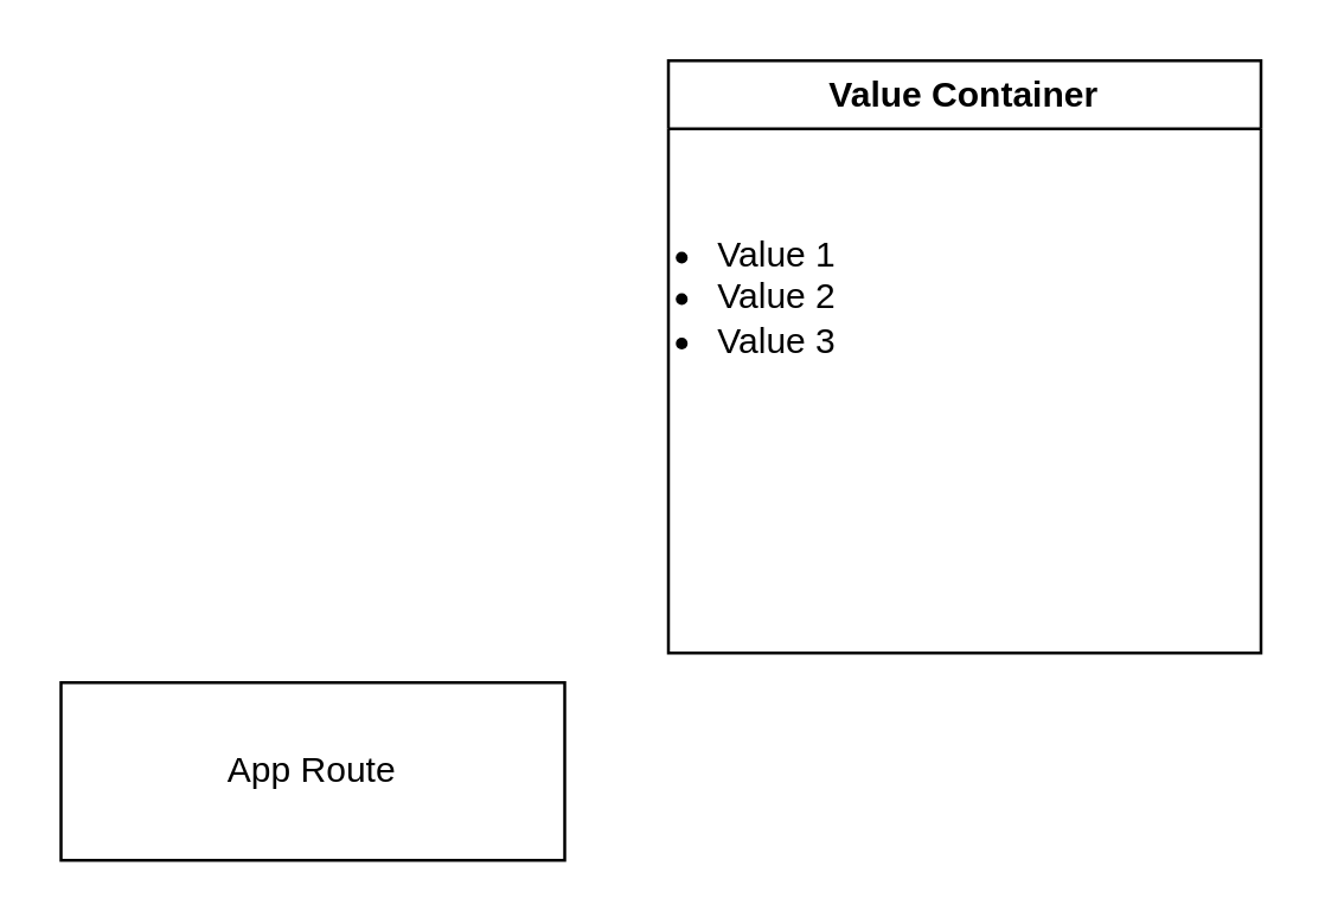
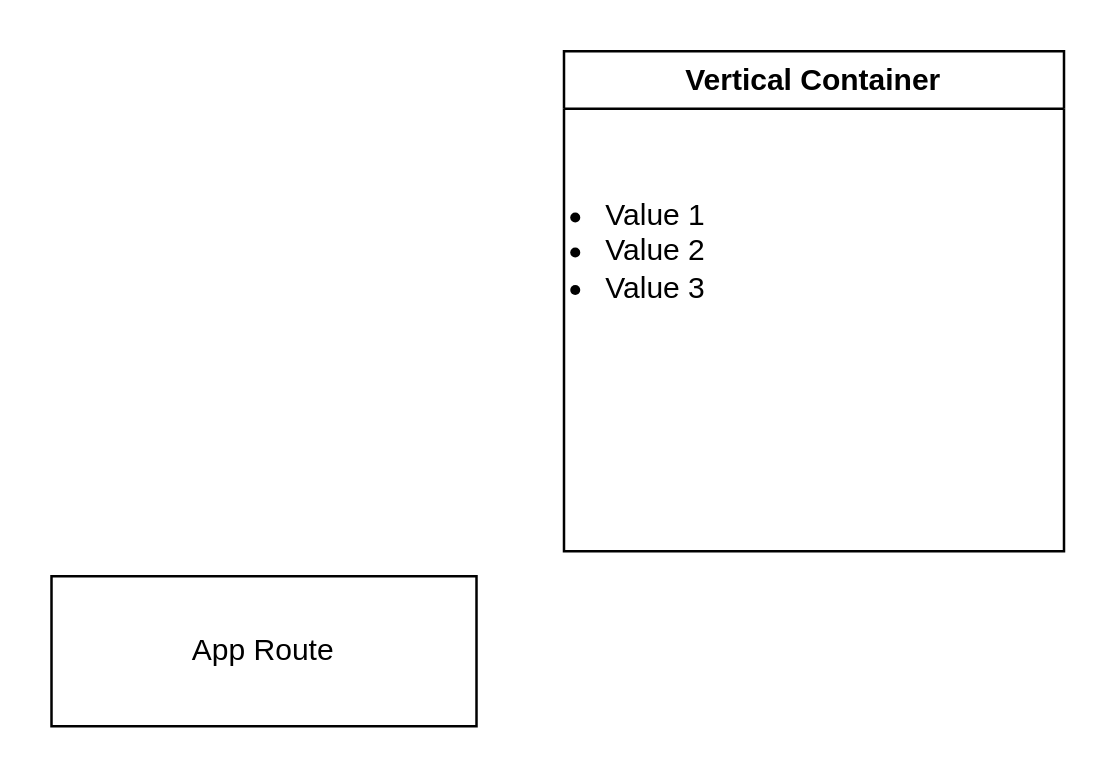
  <mxCell id="0" />
  <mxCell id="1" parent="0" />
  <mxCell id="2" value="App Route" style="rounded=0;whiteSpace=wrap;html=1;" parent="1" vertex="1"><mxGeometry x="20" y="230" width="170" height="60" as="geometry" /></mxCell>
- <mxCell id="3" value="Value Container" style="swimlane;whiteSpace=wrap;html=1;" vertex="1" parent="1"><mxGeometry x="225" y="20" width="200" height="200" as="geometry" /></mxCell>
+ <mxCell id="3" value="Vertical Container" style="swimlane;whiteSpace=wrap;html=1;" vertex="1" parent="1"><mxGeometry x="225" y="20" width="200" height="200" as="geometry" /></mxCell>
  <mxCell id="4" value="&lt;ul&gt;&lt;li&gt;Value 1&lt;/li&gt;&lt;li&gt;Value 2&lt;/li&gt;&lt;li&gt;Value 3&lt;/li&gt;&lt;/ul&gt;" style="text;strokeColor=none;fillColor=none;html=1;whiteSpace=wrap;verticalAlign=middle;overflow=hidden;" vertex="1" parent="1"><mxGeometry x="200" y="60" width="100" height="80" as="geometry" /></mxCell>
